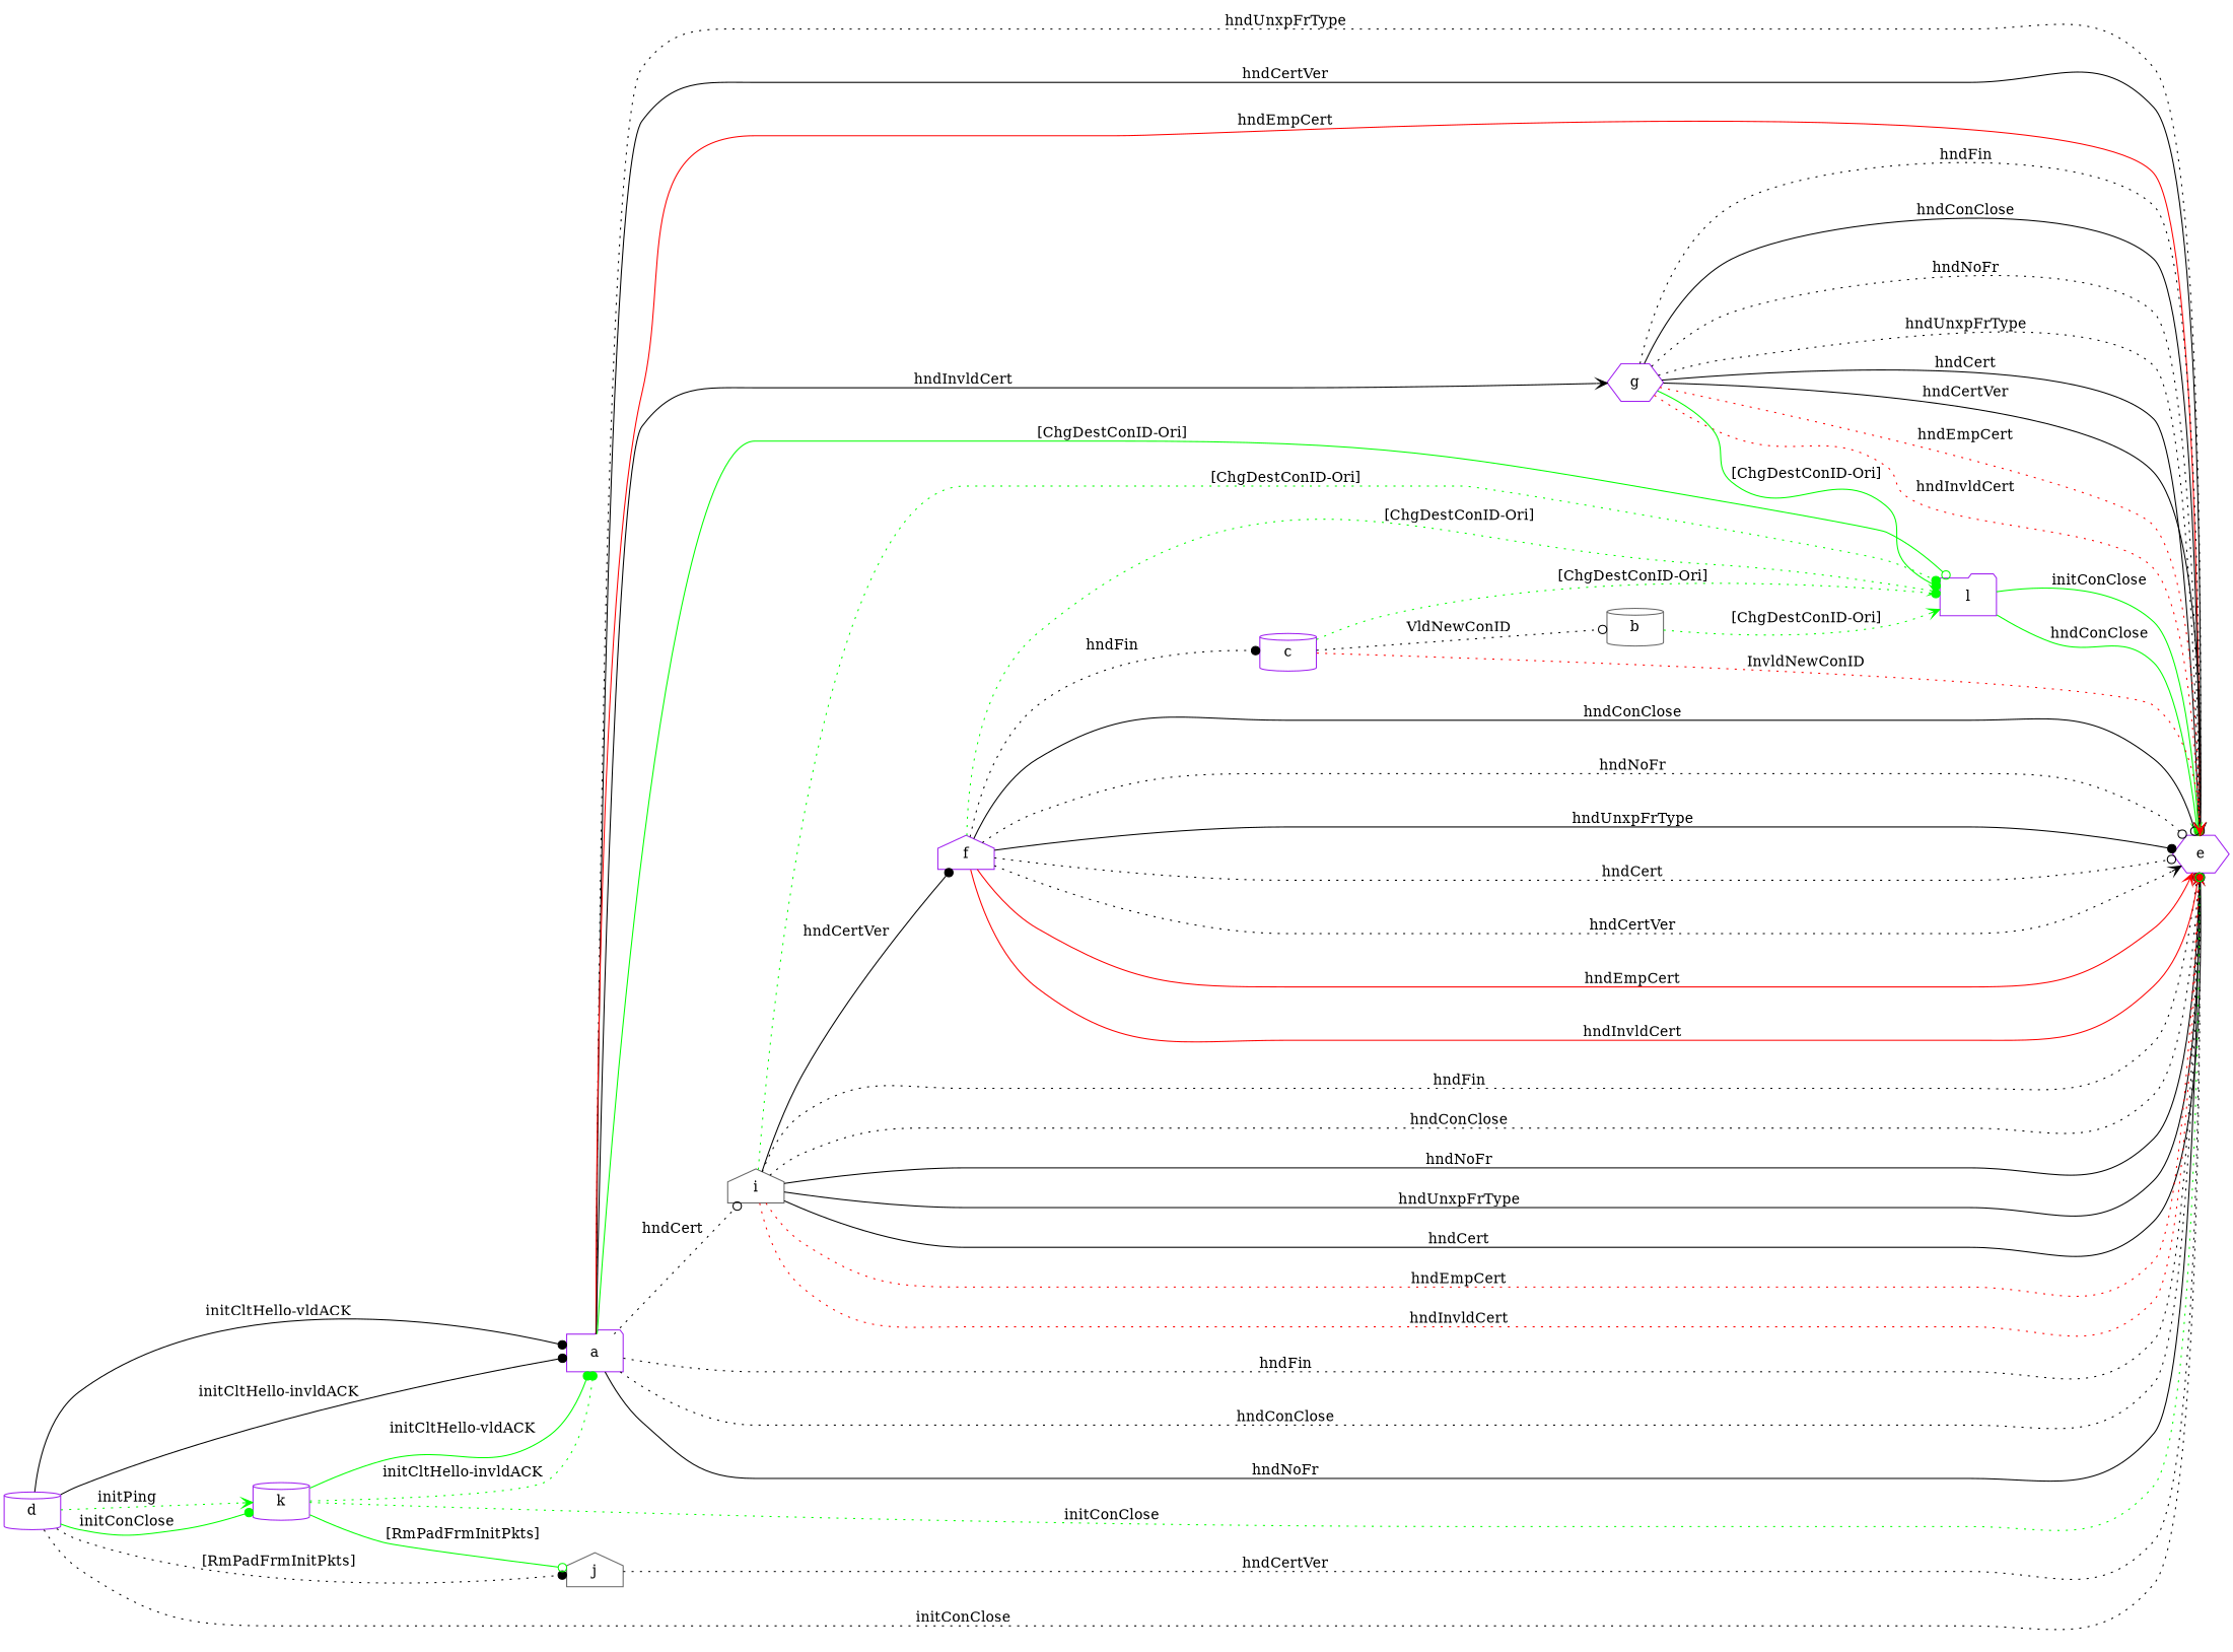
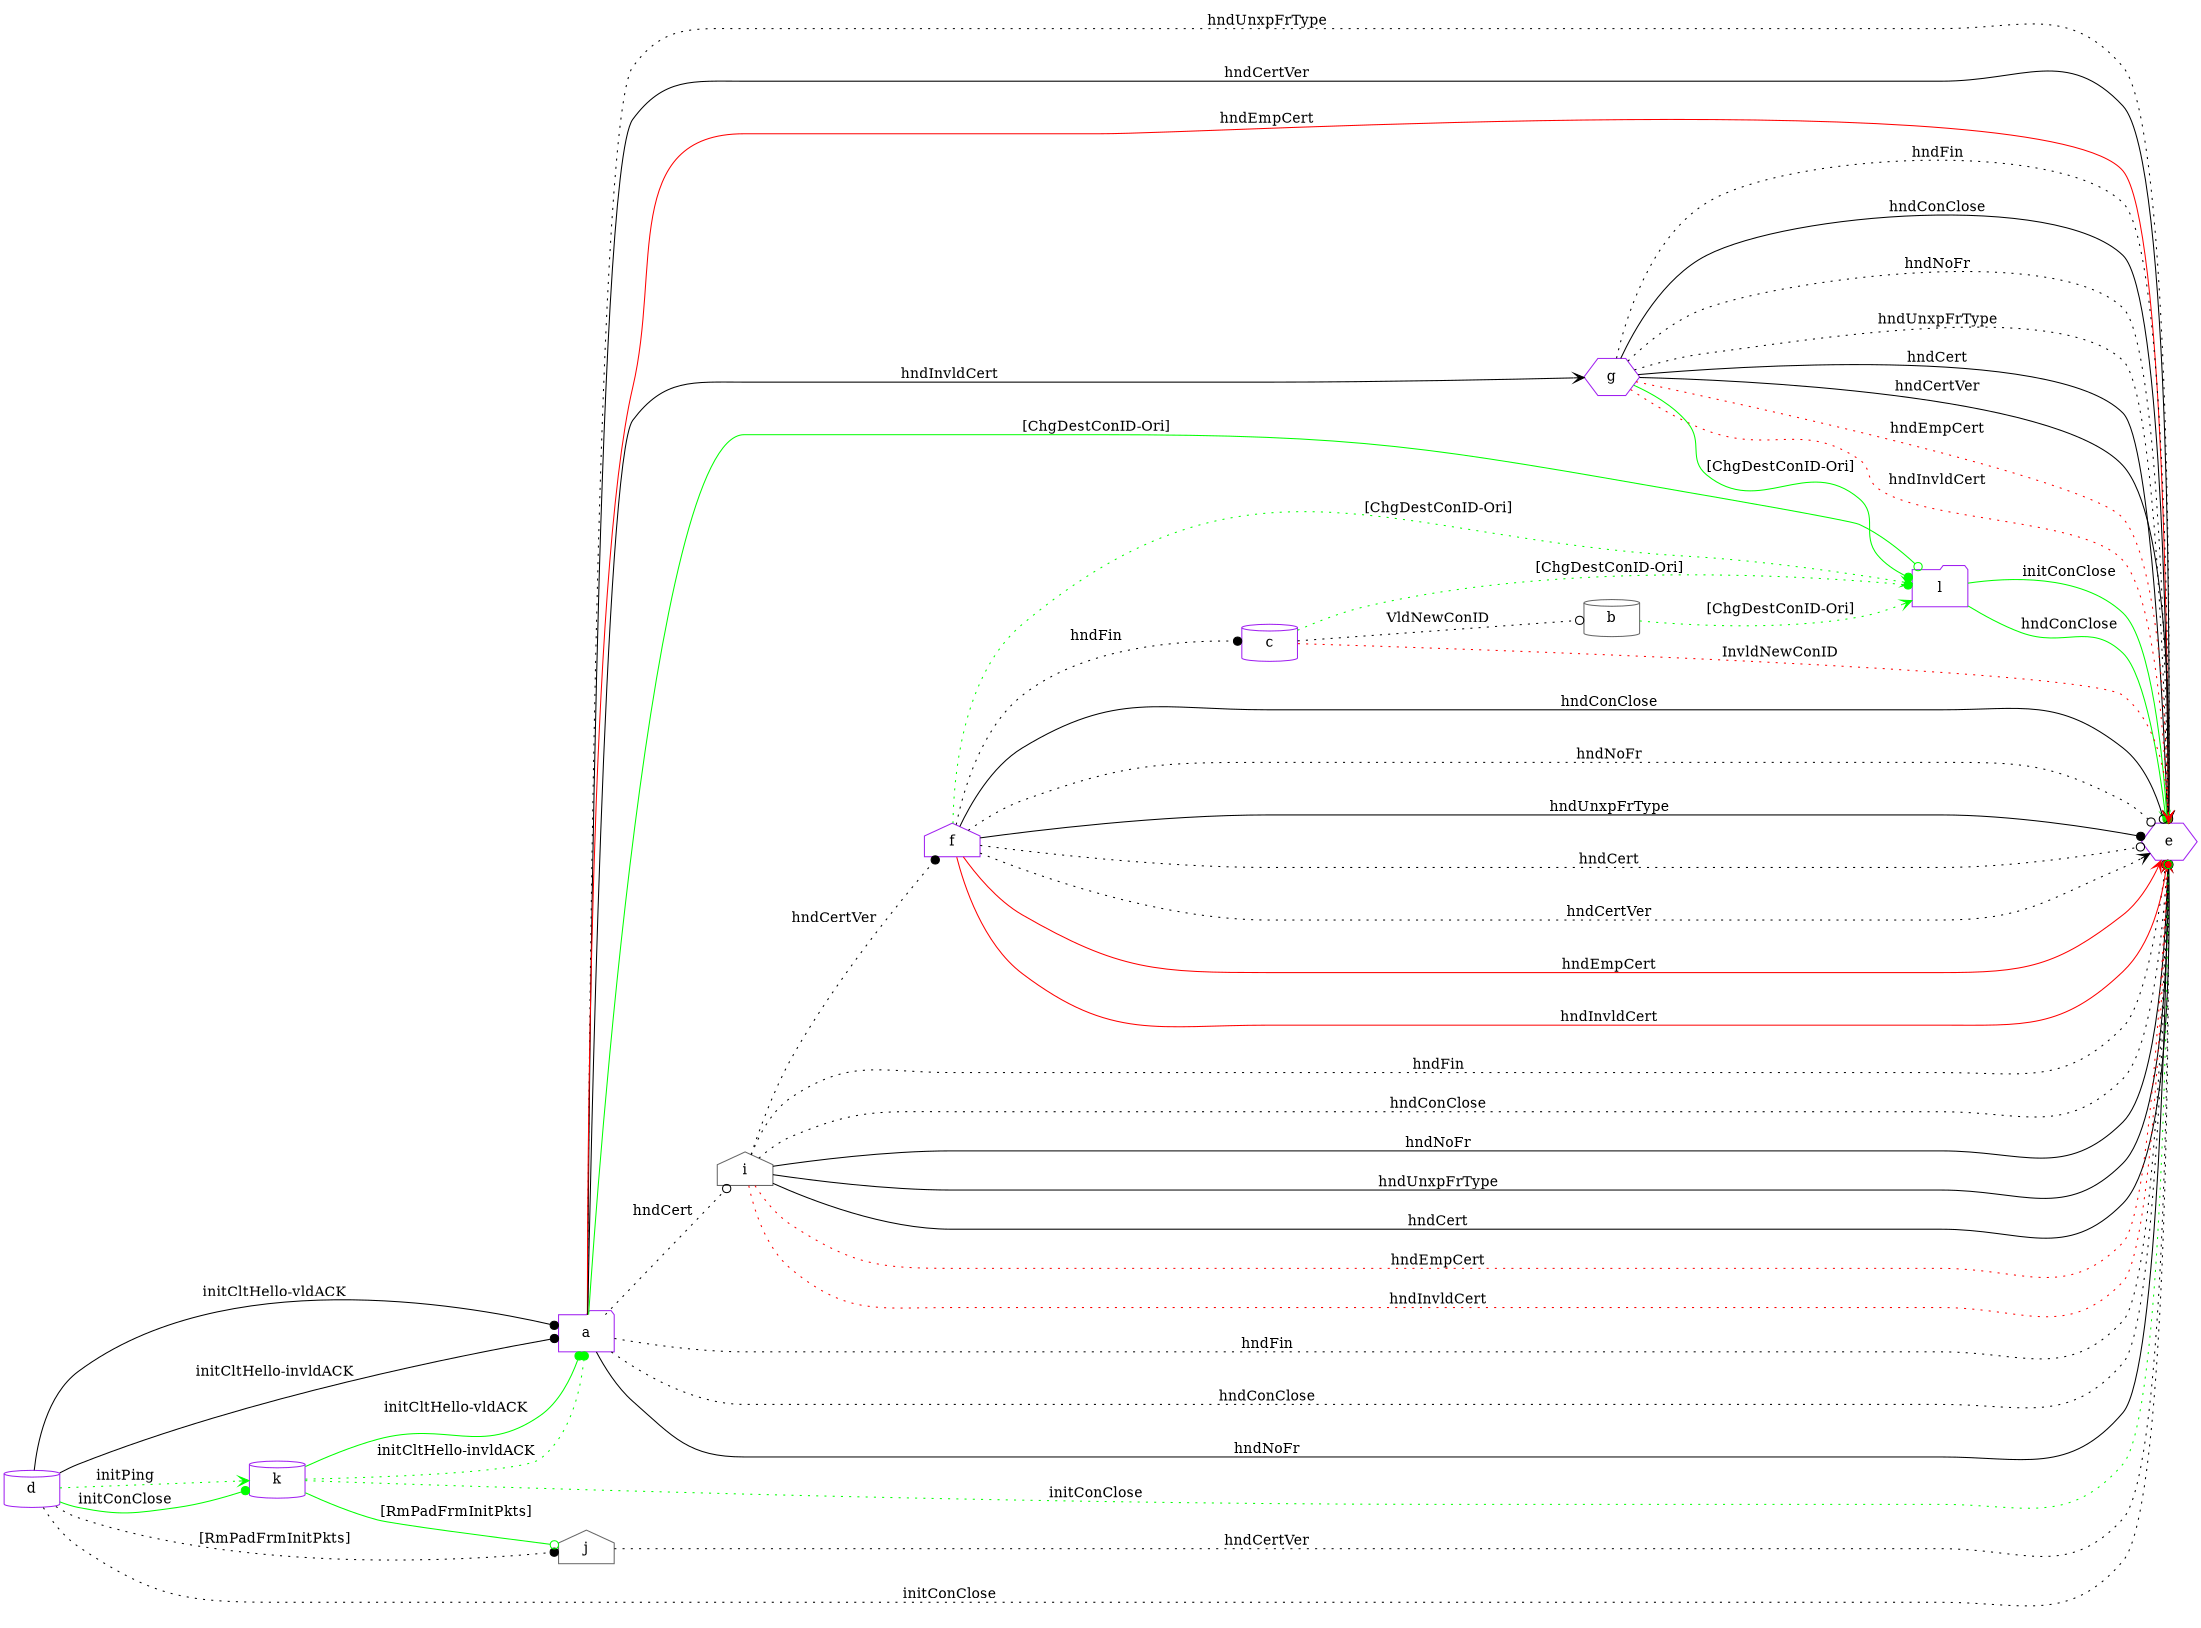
  digraph {
    rankdir=LR
    node [color=purple shape=cylinder]
    edge [arrowhead=dot style=dotted]
    a [shape=folder]
    e [shape=hexagon]
    g [shape=hexagon]
    i [color=gray40 shape=house]
    l [shape=folder]
    f [shape=house]
    c
    b [color=gray40]
    d
    j [color=gray40 shape=house]
    k
    a -> e [arrowhead=vee label="hndFin "]
    a -> e [label="hndConClose "]
    a -> e [label="hndNoFr " style=solid]
    a -> e [arrowhead=vee label="hndUnxpFrType "]
    a -> e [arrowhead=odot label="hndCertVer " style=solid]
    a -> e [arrowhead=vee color=red label="hndEmpCert " style=solid]
    a -> g [arrowhead=vee label="hndInvldCert " style=solid]
    a -> i [arrowhead=odot label="hndCert "]
    a -> l [arrowhead=odot color=green label="[ChgDestConID-Ori] " style=solid]
    g -> e [label="hndFin "]
    g -> e [arrowhead=vee label="hndConClose " style=solid]
    g -> e [arrowhead=odot label="hndNoFr "]
    g -> e [label="hndUnxpFrType "]
    g -> e [arrowhead=odot label="hndCert " style=solid]
    g -> e [arrowhead=vee label="hndCertVer " style=solid]
    g -> e [arrowhead=vee color=red label="hndEmpCert "]
    g -> e [arrowhead=odot color=red label="hndInvldCert "]
    g -> l [color=green label="[ChgDestConID-Ori] " style=solid]
    i -> e [arrowhead=odot label="hndFin "]
    i -> e [arrowhead=odot label="hndConClose "]
    i -> e [label="hndNoFr " style=solid]
    i -> e [label="hndUnxpFrType " style=solid]
    i -> e [label="hndCert " style=solid]
    i -> e [color=red label="hndEmpCert "]
    i -> e [arrowhead=vee color=red label="hndInvldCert "]
-   i -> l [color=green label="[ChgDestConID-Ori] "]
-   i -> f [label="hndCertVer " style=solid]
+   i -> f [label="hndCertVer "]
    l -> e [arrowhead=odot color=green label="initConClose " style=solid]
    l -> e [arrowhead=vee color=green label="hndConClose " style=solid]
    f -> e [arrowhead=odot label="hndConClose " style=solid]
    f -> e [arrowhead=odot label="hndNoFr "]
    f -> e [label="hndUnxpFrType " style=solid]
    f -> e [arrowhead=odot label="hndCert "]
    f -> e [arrowhead=vee label="hndCertVer "]
    f -> e [arrowhead=vee color=red label="hndEmpCert " style=solid]
    f -> e [color=red label="hndInvldCert " style=solid]
    f -> l [arrowhead=vee color=green label="[ChgDestConID-Ori] "]
    f -> c [label="hndFin "]
    c -> e [arrowhead=vee color=red label="InvldNewConID "]
    c -> l [color=green label="[ChgDestConID-Ori] "]
    c -> b [arrowhead=odot label="VldNewConID "]
    b -> l [arrowhead=vee color=green label="[ChgDestConID-Ori] "]
    d -> a [label="initCltHello-vldACK " style=solid]
    d -> a [label="initCltHello-invldACK " style=solid]
    d -> e [arrowhead=odot color=black label="initConClose "]
    d -> j [label="[RmPadFrmInitPkts] "]
    d -> k [arrowhead=vee color=green label="initPing "]
    d -> k [color=green label="initConClose " style=solid]
    j -> e [arrowhead=odot label="hndCertVer "]
    k -> a [color=green label="initCltHello-vldACK " style=solid]
    k -> a [color=green label="initCltHello-invldACK "]
    k -> e [arrowhead=odot color=green label="initConClose "]
    k -> j [arrowhead=odot color=green label="[RmPadFrmInitPkts] " style=solid]
  }
